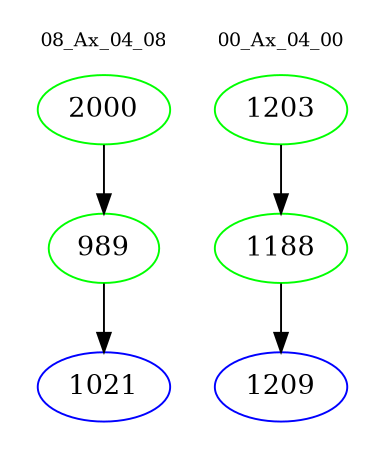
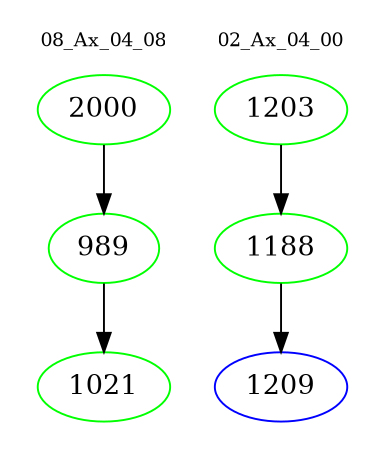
  digraph {
    node [color=green]
    edge [color=black]
    n1 [label=2000]
    n2 [label=989]
-   n3 [color=blue label=1021]
+   n3 [label=1021]
    n4 [label=1203]
    n5 [label=1188]
    n6 [color=blue label=1209]
    subgraph cluster_1 {
      color=white
      fontsize=10
      label="08_Ax_04_08"
      n1
      n2
      n3
    }
    subgraph cluster_2 {
      color=white
      fontsize=10
-     label="00_Ax_04_00"
+     label="02_Ax_04_00"
      n4
      n5
      n6
    }
    n1 -> n2
    n2 -> n3
    n4 -> n5
    n5 -> n6
  }
